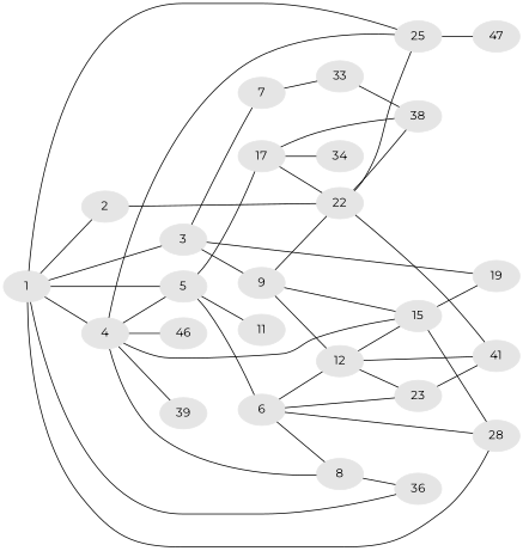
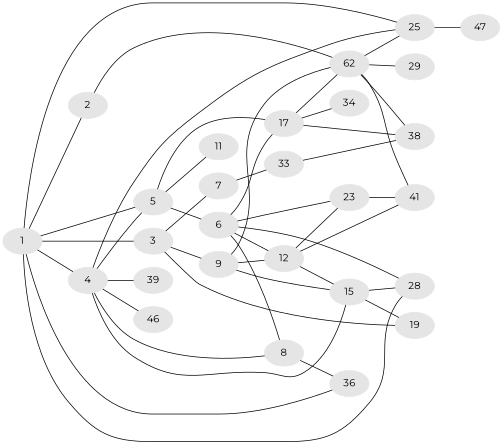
  graph {
    fontname=Montserrat
    rankdir=LR
    node [color=gray90 fontname=Montserrat style=filled]
    edge [fontname=Montserrat]
    1
    2
    3
    4 [super="+24+45+42"]
    5 [super="+10+27"]
    25 [super="+30"]
    28 [super="+55+43"]
    36
-   22 [super="+35"]
+   22 [super="+35" label=62]
    7
    9 [super="+31"]
    19
    8
    15 [super="+37+18+40"]
    39
    46
    6
    11
    17 [super="+21+20+32"]
    47
    41 [super="+44"]
    38
+   29 [super="+54"]
    33 [super="+53"]
    12 [super="+14+16"]
    23
    34
    1 -- 2
    1 -- 3
    1 -- 4
    1 -- 5
    1 -- 25
    1 -- 28
    1 -- 36
    2 -- 22
    3 -- 7
    3 -- 9
    3 -- 19
    4 -- 5
    4 -- 25
    4 -- 8
    4 -- 15
    4 -- 39
    4 -- 46
    5 -- 6
    5 -- 11
    5 -- 17
    25 -- 47
    22 -- 25
    22 -- 41
    22 -- 38
+   22 -- 29
    7 -- 33
    9 -- 22
    9 -- 15
    9 -- 12
    8 -- 36
    15 -- 28
    15 -- 19
    6 -- 28
    6 -- 8
+   6 -- 17
    6 -- 12
    6 -- 23
    17 -- 22
    17 -- 38 [weight=2]
    17 -- 34
    33 -- 38
    12 -- 15
    12 -- 41
    12 -- 23
    23 -- 41
  }
